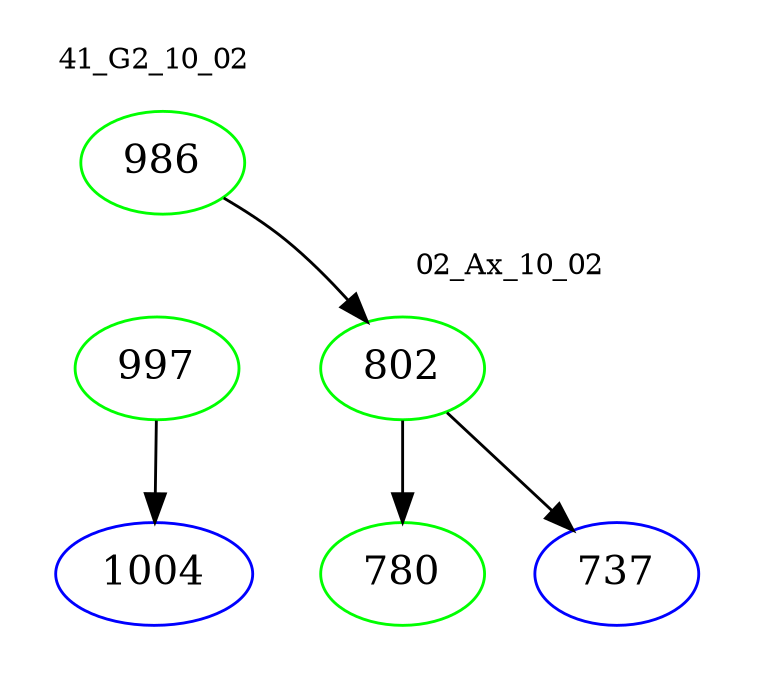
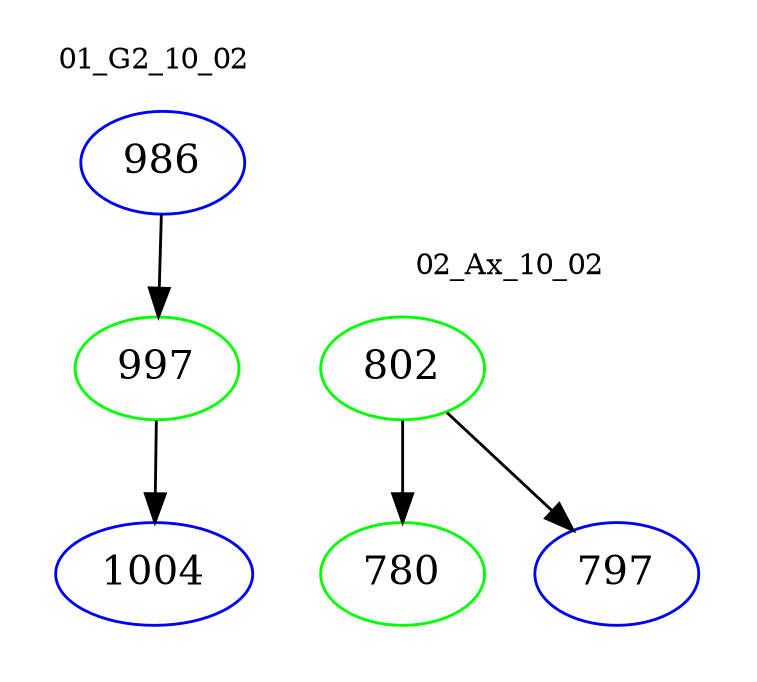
  digraph {
    node [color=green]
    edge [color=black]
    n1 [label=802]
    n2 [label=780]
-   n3 [color=blue label=737]
-   n4 [label=986]
+   n3 [color=blue label=797]
+   n4 [color=blue label=986]
    n5 [color=blue label=1004]
    n6 [label=997]
    subgraph cluster_1 {
      color=white
      fontsize=10
      label="02_Ax_10_02"
      n1
      n2
      n3
    }
    subgraph cluster_2 {
      color=white
      fontsize=10
-     label="41_G2_10_02"
+     label="01_G2_10_02"
      n4
      n5
      n6
    }
    n1 -> n2
    n1 -> n3
-   n4 -> n1
+   n4 -> n6
    n6 -> n5
  }
